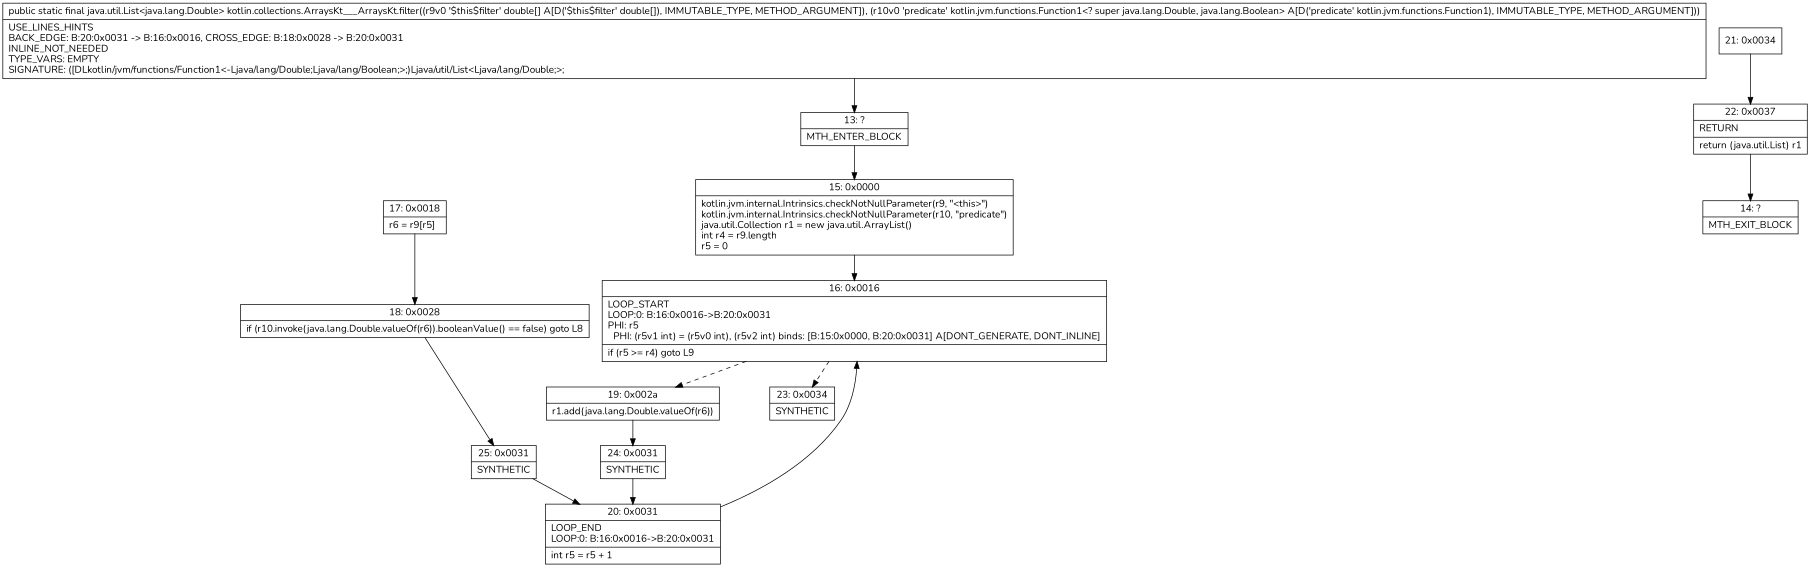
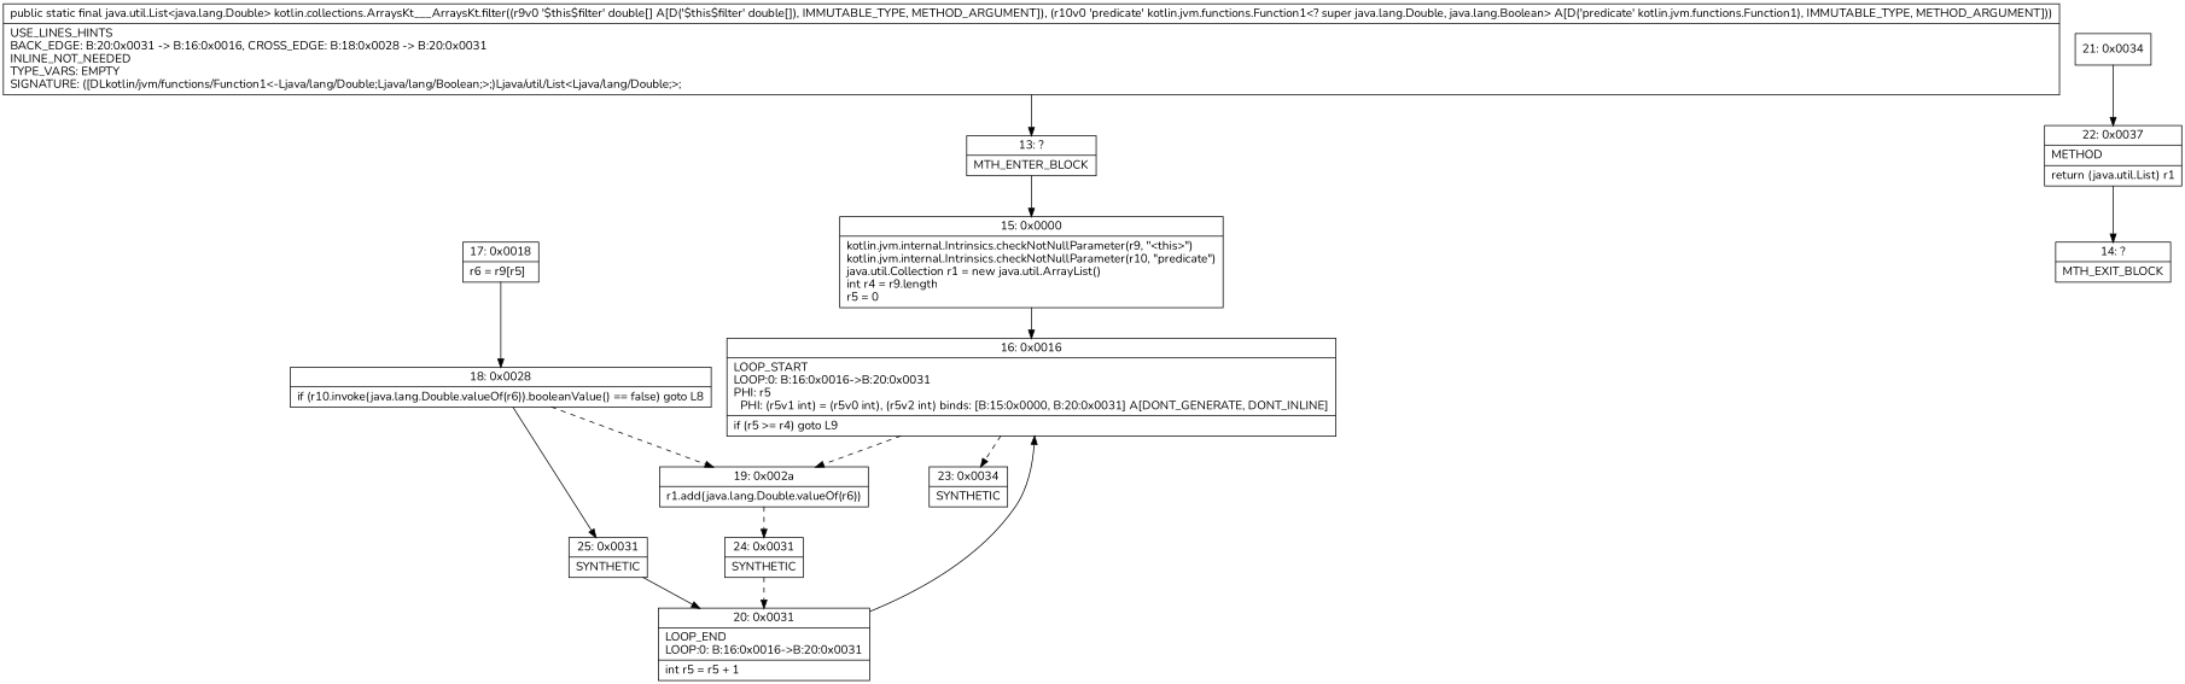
  digraph {
    fontname=Nunito
    node [fontname=Nunito shape=record]
    edge [fontname=Nunito]
    n1 [label="{13\:\ ?|MTH_ENTER_BLOCK\l}"]
    n2 [label="{15\:\ 0x0000|kotlin.jvm.internal.Intrinsics.checkNotNullParameter(r9, \"\<this\>\")\lkotlin.jvm.internal.Intrinsics.checkNotNullParameter(r10, \"predicate\")\ljava.util.Collection r1 = new java.util.ArrayList()\lint r4 = r9.length\lr5 = 0\l}"]
    n3 [label="{16\:\ 0x0016|LOOP_START\lLOOP:0: B:16:0x0016\-\>B:20:0x0031\lPHI: r5 \l  PHI: (r5v1 int) = (r5v0 int), (r5v2 int) binds: [B:15:0x0000, B:20:0x0031] A[DONT_GENERATE, DONT_INLINE]\l|if (r5 \>= r4) goto L9\l}"]
    n4 [label="{23\:\ 0x0034|SYNTHETIC\l}"]
    n5 [label="{19\:\ 0x002a|r1.add(java.lang.Double.valueOf(r6))\l}"]
    n6 [label="{17\:\ 0x0018|r6 = r9[r5]\l}"]
    n7 [label="{18\:\ 0x0028|if (r10.invoke(java.lang.Double.valueOf(r6)).booleanValue() == false) goto L8\l}"]
    n8 [label="{25\:\ 0x0031|SYNTHETIC\l}"]
    n9 [label="{24\:\ 0x0031|SYNTHETIC\l}"]
    n10 [label="{20\:\ 0x0031|LOOP_END\lLOOP:0: B:16:0x0016\-\>B:20:0x0031\l|int r5 = r5 + 1\l}"]
    n11 [label="{21\:\ 0x0034}"]
-   n12 [label="{22\:\ 0x0037|RETURN\l|return (java.util.List) r1\l}"]
+   n12 [label="{22\:\ 0x0037|METHOD\l|return (java.util.List) r1\l}"]
    n13 [label="{14\:\ ?|MTH_EXIT_BLOCK\l}"]
    n14 [label="{public static final java.util.List\<java.lang.Double\> kotlin.collections.ArraysKt___ArraysKt.filter((r9v0 '$this$filter' double[] A[D('$this$filter' double[]), IMMUTABLE_TYPE, METHOD_ARGUMENT]), (r10v0 'predicate' kotlin.jvm.functions.Function1\<? super java.lang.Double, java.lang.Boolean\> A[D('predicate' kotlin.jvm.functions.Function1), IMMUTABLE_TYPE, METHOD_ARGUMENT]))  | USE_LINES_HINTS\lBACK_EDGE: B:20:0x0031 \-\> B:16:0x0016, CROSS_EDGE: B:18:0x0028 \-\> B:20:0x0031\lINLINE_NOT_NEEDED\lTYPE_VARS: EMPTY\lSIGNATURE: ([DLkotlin\/jvm\/functions\/Function1\<\-Ljava\/lang\/Double;Ljava\/lang\/Boolean;\>;)Ljava\/util\/List\<Ljava\/lang\/Double;\>;\l}"]
    n1 -> n2
    n2 -> n3
    n3 -> n4 [style=dashed]
    n3 -> n5 [style=dashed]
-   n5 -> n9
+   n5 -> n9 [style=dashed]
    n6 -> n7
+   n7 -> n5 [style=dashed]
    n7 -> n8
    n8 -> n10
-   n9 -> n10
+   n9 -> n10 [style=dashed]
    n10 -> n3
    n11 -> n12
    n12 -> n13
    n14 -> n1
  }
